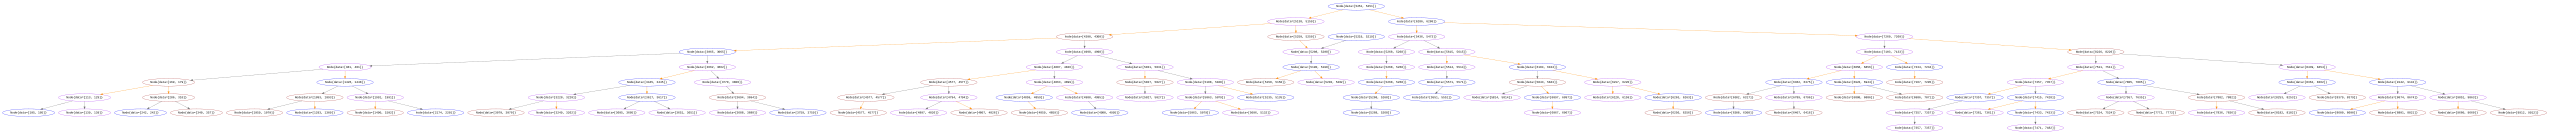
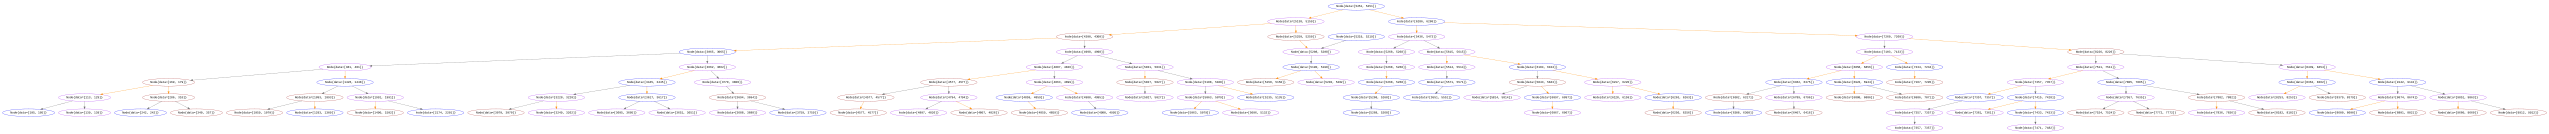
  digraph {
    fontname="Liberation Mono"
    node [color=purple fontname="Liberation Mono"]
    edge [color=gray40 fontname="Liberation Mono"]
    n1 [color=blue label="Node{data=[5251, 5251]}"]
    n2 [label="Node{data=[5138, 5159]}"]
    n3 [color=blue label="Node{data=[6286, 6286]}"]
    n4 [color=brown label="Node{data=[4300, 4300]}"]
    n5 [color=brown label="Node{data=[5250, 5250]}"]
    n6 [label="Node{data=[5436, 5473]}"]
    n7 [label="Node{data=[7260, 7260]}"]
    n8 [color=blue label="Node{data=[3065, 3065]}"]
    n9 [label="Node{data=[4998, 4998]}"]
    n10 [label="Node{data=[5208, 5208]}"]
    n11 [label="Node{data=[381, 401]}"]
    n12 [label="Node{data=[3662, 3662]}"]
    n13 [label="Node{data=[4807, 4826]}"]
    n14 [label="Node{data=[5031, 5031]}"]
    n15 [color=brown label="Node{data=[169, 179]}"]
    n16 [color=blue label="Node{data=[1426, 1448]}"]
    n17 [color=blue label="Node{data=[3445, 3445]}"]
    n18 [label="Node{data=[3770, 3800]}"]
    n19 [label="Node{data=[113, 129]}"]
    n20 [color=brown label="Node{data=[286, 310]}"]
    n21 [color=brown label="Node{data=[1093, 1093]}"]
    n22 [label="Node{data=[1991, 1991]}"]
    n23 [color=blue label="Node{data=[105, 105]}"]
    n24 [label="Node{data=[139, 139]}"]
    n25 [color=blue label="Node{data=[242, 242]}"]
    n26 [color=brown label="Node{data=[340, 357]}"]
    n27 [color=brown label="Node{data=[1059, 1070]}"]
    n28 [color=blue label="Node{data=[1293, 1309]}"]
    n29 [color=brown label="Node{data=[1490, 1502]}"]
    n30 [color=blue label="Node{data=[2174, 2201]}"]
    n31 [label="Node{data=[3220, 3220]}"]
    n32 [color=blue label="Node{data=[3617, 3617]}"]
    n33 [color=brown label="Node{data=[3694, 3694]}"]
    n34 [color=brown label="Node{data=[3070, 3070]}"]
    n35 [label="Node{data=[3249, 3262]}"]
    n36 [label="Node{data=[3605, 3605]}"]
    n37 [label="Node{data=[3651, 3651]}"]
    n38 [label="Node{data=[3688, 3688]}"]
    n39 [color=blue label="Node{data=[3759, 3759]}"]
    n40 [color=brown label="Node{data=[4577, 4577]}"]
    n41 [label="Node{data=[4863, 4899]}"]
    n42 [color=brown label="Node{data=[5027, 5027]}"]
    n43 [label="Node{data=[5108, 5108]}"]
    n44 [color=brown label="Node{data=[4577, 4577]}"]
    n45 [label="Node{data=[4794, 4794]}"]
    n46 [color=blue label="Node{data=[4859, 4859]}"]
    n47 [label="Node{data=[4980, 4995]}"]
    n48 [color=brown label="Node{data=[4577, 4577]}"]
    n49 [label="Node{data=[4807, 4826]}"]
    n50 [color=brown label="Node{data=[4807, 4826]}"]
    n51 [color=brown label="Node{data=[4859, 4859]}"]
    n52 [color=blue label="Node{data=[4980, 4995]}"]
    n53 [label="Node{data=[5027, 5027]}"]
    n54 [label="Node{data=[5063, 5079]}"]
    n55 [color=blue label="Node{data=[5135, 5135]}"]
    n56 [color=blue label="Node{data=[5063, 5079]}"]
    n57 [label="Node{data=[5096, 5132]}"]
    n58 [color=blue label="Node{data=[5190, 5190]}"]
    n59 [color=brown label="Node{data=[5150, 5150]}"]
    n60 [label="Node{data=[5202, 5202]}"]
    n61 [color=blue label="Node{data=[5219, 5219]}"]
    n62 [label="Node{data=[5268, 5268]}"]
    n63 [label="Node{data=[5615, 5615]}"]
    n64 [label="Node{data=[7103, 7133]}"]
    n65 [color=brown label="Node{data=[8226, 8226]}"]
    n66 [label="Node{data=[5268, 5268]}"]
    n67 [label="Node{data=[5514, 5514]}"]
    n68 [color=blue label="Node{data=[6104, 6104]}"]
    n69 [color=blue label="Node{data=[5268, 5268]}"]
    n70 [color=blue label="Node{data=[5268, 5268]}"]
    n71 [color=blue label="Node{data=[5268, 5268]}"]
    n72 [color=blue label="Node{data=[5571, 5571]}"]
    n73 [color=brown label="Node{data=[5843, 5843]}"]
    n74 [label="Node{data=[6217, 6220]}"]
    n75 [color=blue label="Node{data=[5551, 5551]}"]
    n76 [label="Node{data=[5814, 5814]}"]
    n77 [color=blue label="Node{data=[6097, 6097]}"]
    n78 [label="Node{data=[6128, 6159]}"]
    n79 [color=blue label="Node{data=[6263, 6263]}"]
    n80 [label="Node{data=[6067, 6067]}"]
    n81 [color=brown label="Node{data=[6256, 6256]}"]
    n82 [label="Node{data=[6856, 6856]}"]
    n83 [color=blue label="Node{data=[7234, 7234]}"]
    n84 [label="Node{data=[7511, 7511]}"]
    n85 [label="Node{data=[8439, 8454]}"]
    n86 [color=blue label="Node{data=[6362, 6375]}"]
    n87 [color=blue label="Node{data=[6923, 6944]}"]
    n88 [color=brown label="Node{data=[7167, 7295]}"]
    n89 [color=brown label="Node{data=[6302, 6317]}"]
    n90 [label="Node{data=[6789, 6796]}"]
    n91 [color=brown label="Node{data=[6886, 6886]}"]
    n92 [color=brown label="Node{data=[6986, 7071]}"]
    n93 [color=blue label="Node{data=[6308, 6308]}"]
    n94 [color=brown label="Node{data=[6407, 6416]}"]
    n95 [label="Node{data=[7357, 7357]}"]
    n96 [color=blue label="Node{data=[7805, 7805]}"]
    n97 [color=blue label="Node{data=[8362, 8362]}"]
    n98 [color=blue label="Node{data=[9142, 9142]}"]
    n99 [color=blue label="Node{data=[7357, 7357]}"]
    n100 [color=blue label="Node{data=[7415, 7428]}"]
    n101 [label="Node{data=[7557, 7635]}"]
    n102 [color=brown label="Node{data=[7882, 7882]}"]
    n103 [label="Node{data=[7357, 7357]}"]
    n104 [label="Node{data=[7361, 7361]}"]
    n105 [color=blue label="Node{data=[7433, 7433]}"]
    n106 [label="Node{data=[7357, 7357]}"]
    n107 [label="Node{data=[7471, 7482]}"]
    n108 [color=brown label="Node{data=[7524, 7524]}"]
    n109 [color=brown label="Node{data=[7772, 7772]}"]
    n110 [label="Node{data=[7836, 7836]}"]
    n111 [color=brown label="Node{data=[8182, 8182]}"]
    n112 [label="Node{data=[8253, 8253]}"]
    n113 [color=brown label="Node{data=[8379, 8379]}"]
    n114 [label="Node{data=[8674, 8674]}"]
    n115 [label="Node{data=[9851, 9863]}"]
    n116 [color=blue label="Node{data=[8600, 8600]}"]
    n117 [color=brown label="Node{data=[8801, 8821]}"]
    n118 [color=brown label="Node{data=[9660, 9660]}"]
    n119 [color=brown label="Node{data=[9912, 9912]}"]
    n1 -> n2 [color=darkorange]
    n1 -> n3 [color=darkorange]
    n2 -> n4 [color=darkorange]
    n2 -> n5 [color=darkorange]
    n3 -> n6 [color=darkorange]
    n3 -> n7 [color=darkorange]
    n4 -> n8 [color=darkorange]
    n4 -> n9
    n5 -> n10 [color=darkorange]
    n6 -> n62
    n6 -> n63
    n7 -> n64
    n7 -> n65 [color=darkorange]
    n8 -> n11
    n8 -> n12
    n9 -> n13
    n9 -> n14
    n10 -> n58
    n11 -> n15
    n11 -> n16 [color=darkorange]
    n12 -> n17 [color=darkorange]
    n12 -> n18
    n13 -> n40 [color=darkorange]
    n13 -> n41
    n14 -> n42 [color=darkorange]
    n14 -> n43
    n15 -> n19 [color=darkorange]
    n15 -> n20 [color=darkorange]
    n16 -> n21
    n16 -> n22
    n17 -> n31
    n17 -> n32 [color=darkorange]
    n18 -> n33
    n19 -> n23
    n19 -> n24
    n20 -> n25
    n20 -> n26
    n21 -> n27
    n21 -> n28 [color=darkorange]
    n22 -> n29 [color=darkorange]
    n22 -> n30
    n31 -> n34
    n31 -> n35 [color=darkorange]
    n32 -> n36
    n32 -> n37
    n33 -> n38
    n33 -> n39
    n40 -> n44
    n40 -> n45
    n41 -> n46 [color=darkorange]
    n41 -> n47 [color=darkorange]
    n42 -> n53
    n43 -> n54
    n43 -> n55 [color=darkorange]
    n44 -> n48 [color=darkorange]
    n45 -> n49
    n45 -> n50 [color=darkorange]
    n46 -> n51 [color=darkorange]
    n47 -> n52
    n54 -> n56 [color=darkorange]
    n54 -> n57 [color=darkorange]
    n58 -> n59 [color=darkorange]
    n58 -> n60 [color=darkorange]
    n61 -> n10
    n62 -> n66
    n63 -> n67 [color=darkorange]
    n63 -> n68 [color=darkorange]
    n64 -> n82 [color=darkorange]
    n64 -> n83 [color=darkorange]
    n65 -> n84
    n65 -> n85
    n66 -> n69 [color=darkorange]
    n67 -> n72
    n68 -> n73
    n68 -> n74 [color=darkorange]
    n69 -> n70 [color=darkorange]
    n70 -> n71
    n72 -> n75
    n73 -> n76
    n73 -> n77 [color=darkorange]
    n74 -> n78 [color=darkorange]
    n74 -> n79 [color=darkorange]
    n77 -> n80 [color=darkorange]
    n79 -> n81 [color=darkorange]
    n82 -> n86 [color=darkorange]
    n82 -> n87 [color=darkorange]
    n83 -> n88 [color=darkorange]
    n84 -> n95 [color=darkorange]
    n84 -> n96
    n85 -> n97 [color=darkorange]
    n85 -> n98 [color=darkorange]
    n86 -> n89
    n86 -> n90
    n87 -> n91 [color=darkorange]
    n87 -> n92
    n89 -> n93
    n90 -> n94
    n95 -> n99 [color=darkorange]
    n95 -> n100
    n96 -> n101
    n96 -> n102
-   n97 -> n112
+   n97 -> n112 [color=darkorange]
    n97 -> n113
    n98 -> n114
    n98 -> n115
    n99 -> n103
    n100 -> n104 [color=darkorange]
    n100 -> n105 [color=darkorange]
    n101 -> n108
    n101 -> n109
    n102 -> n110 [color=darkorange]
    n102 -> n111
    n103 -> n106
    n105 -> n107
    n114 -> n116 [color=darkorange]
    n114 -> n117 [color=darkorange]
    n115 -> n118 [color=darkorange]
    n115 -> n119
  }
